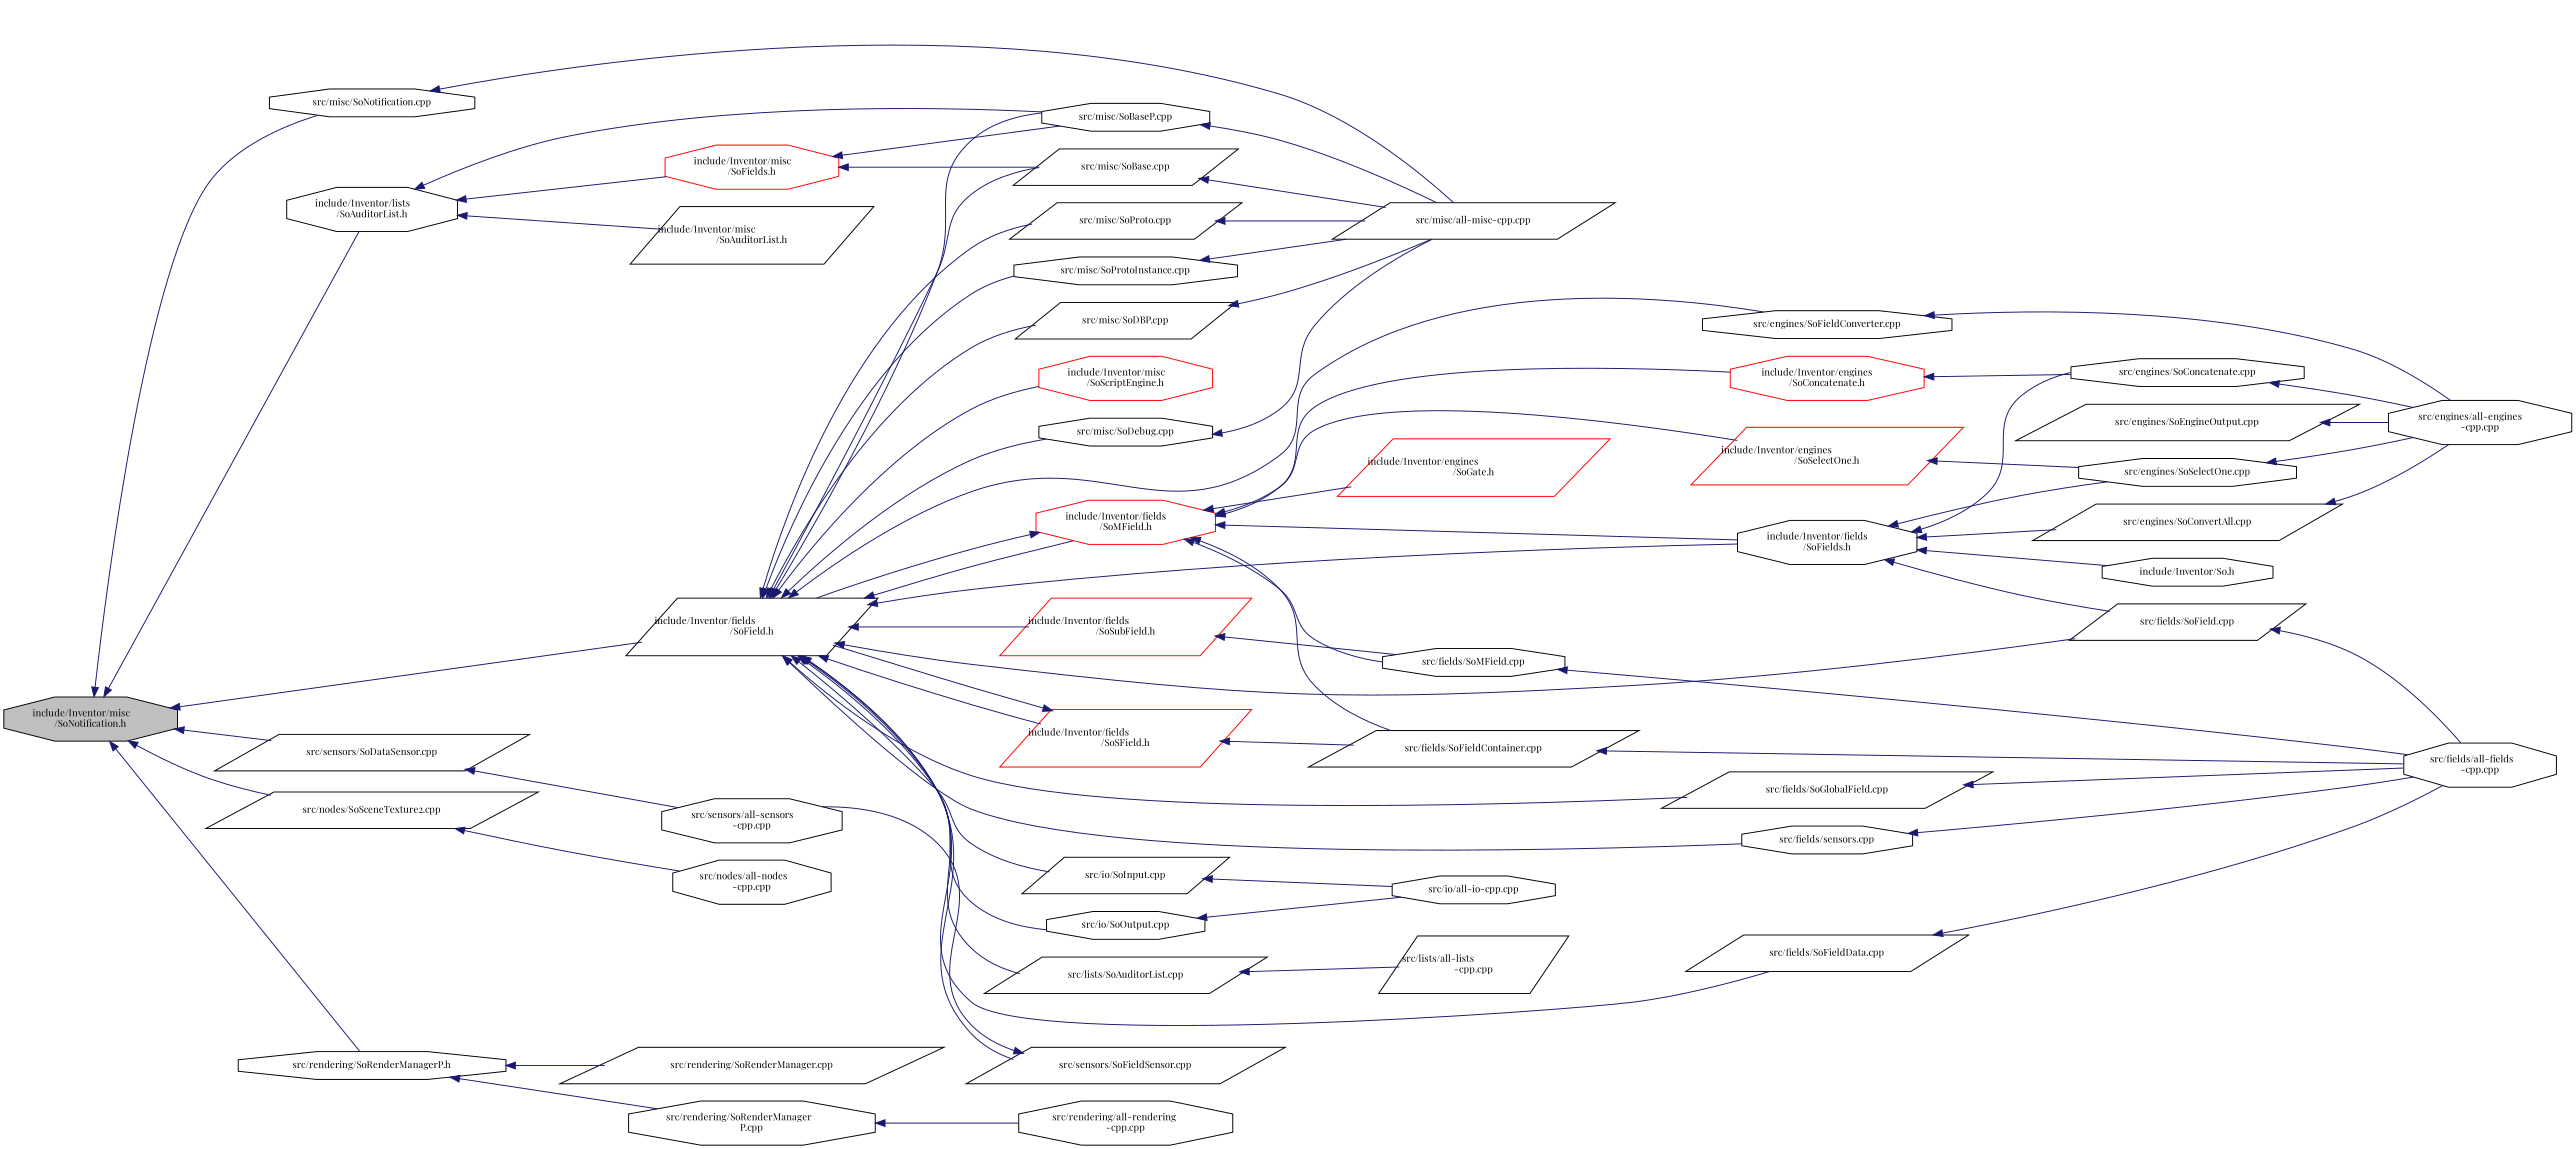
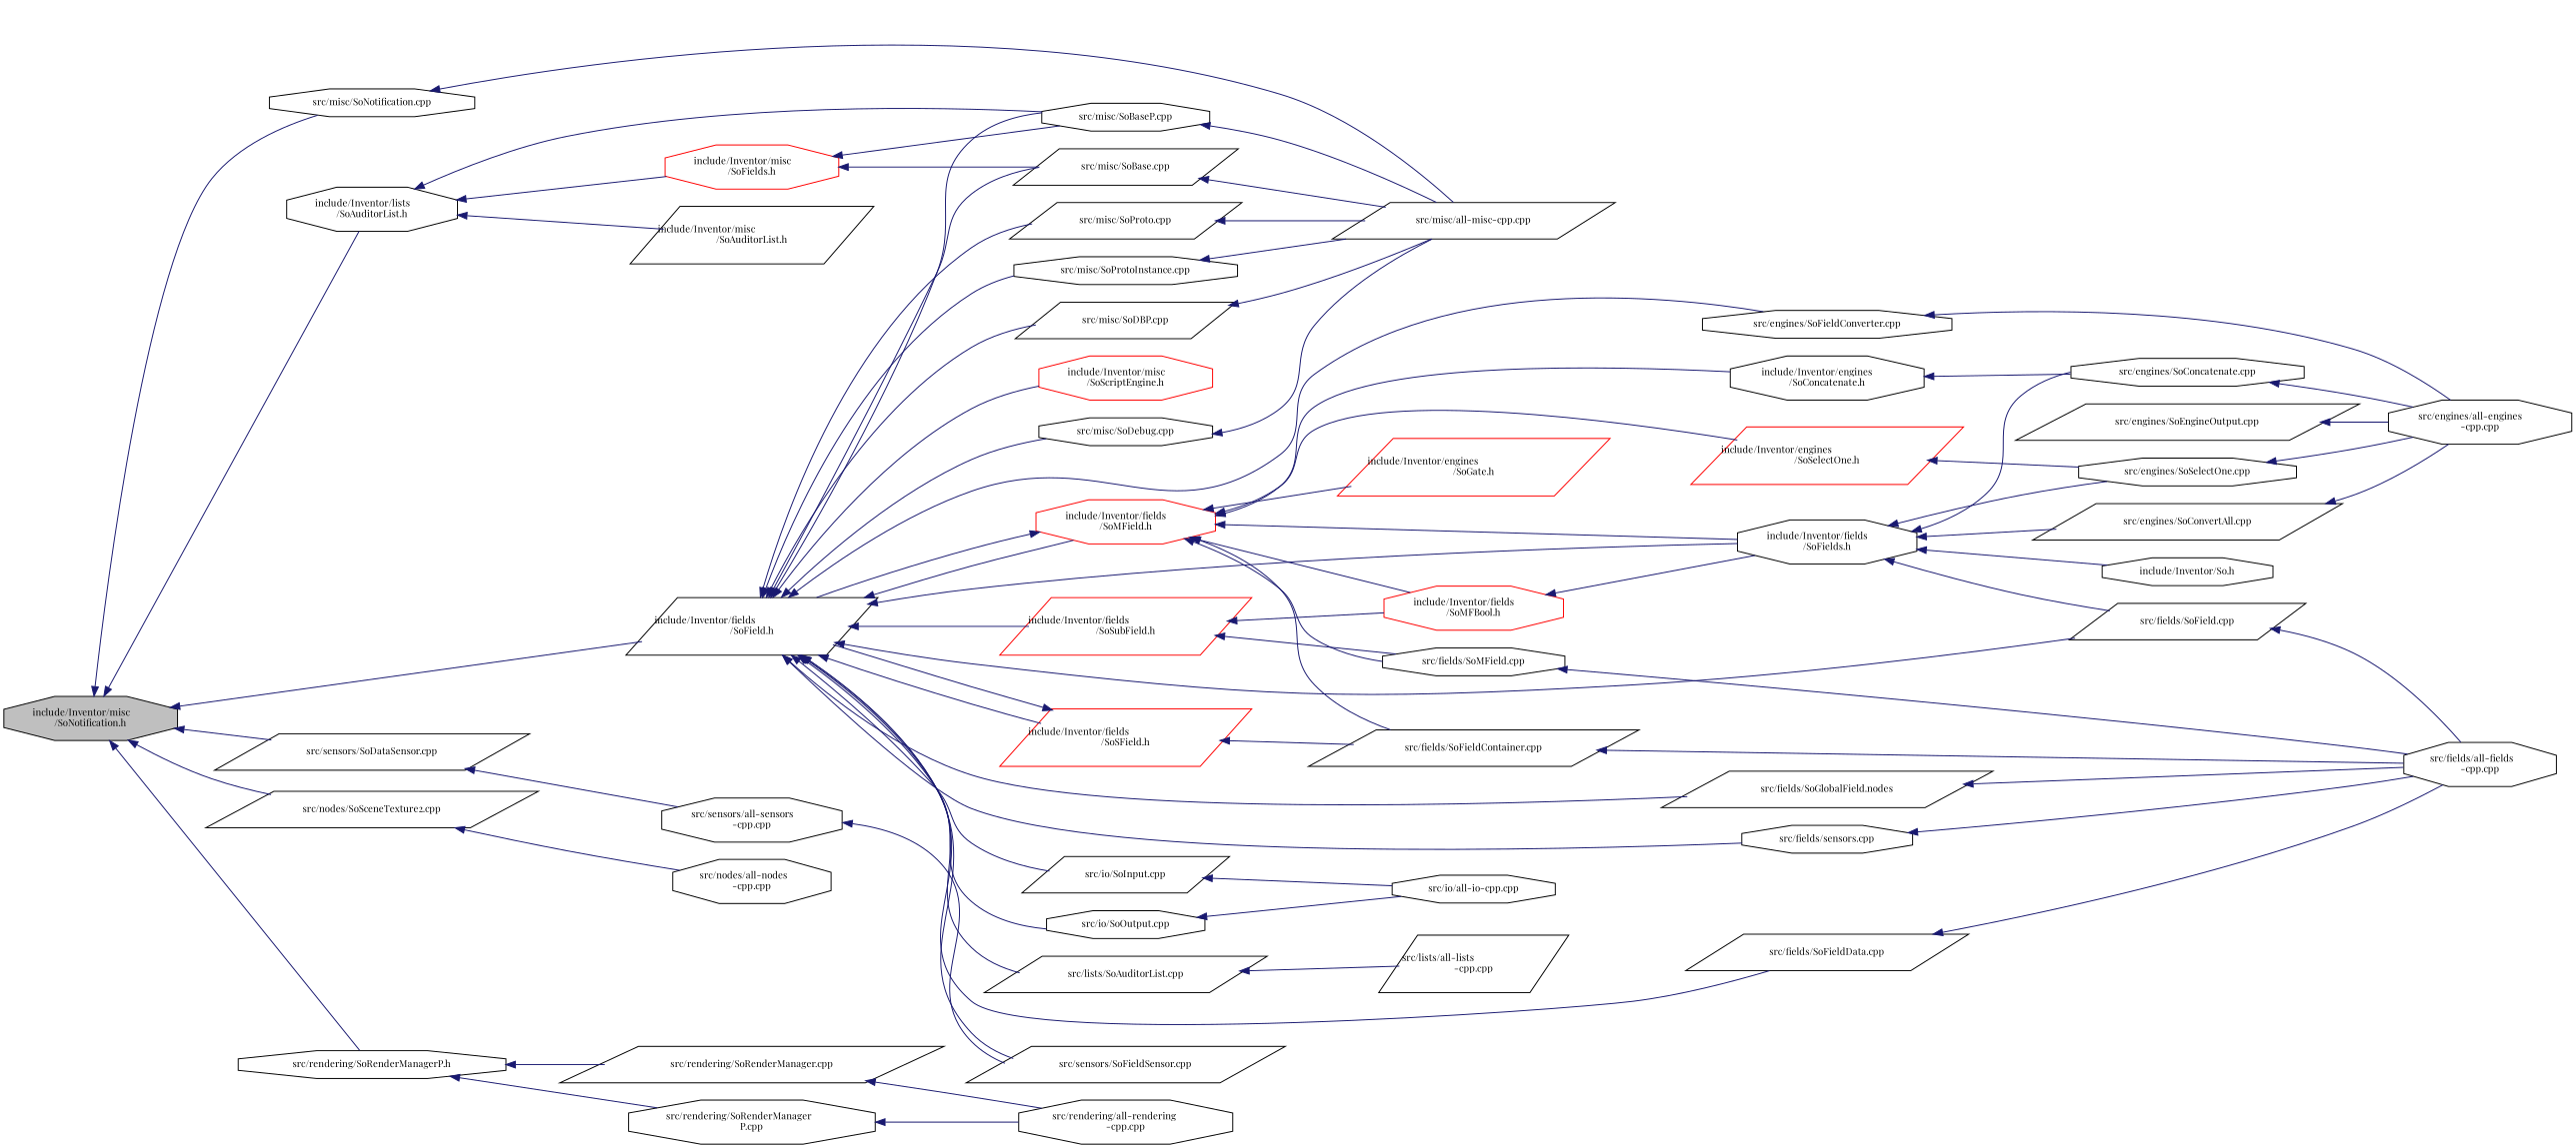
  digraph {
    fontname="Playfair Display"
    rankdir=LR
    node [color=black fillcolor=white fontname="Playfair Display" fontsize=10 shape=octagon style=filled]
    edge [color=midnightblue dir=back fontname="Playfair Display" fontsize=10 labelfontname=Helvetica labelfontsize=10 style=solid]
    n1 [fillcolor=grey75 fontcolor=black height=0.2 label="include/Inventor/misc\l/SoNotification.h" width=0.4]
    n2 [height=0.2 label="src/misc/SoNotification.cpp" width=0.4]
    n3 [height=0.2 label="src/nodes/SoSceneTexture2.cpp" shape=parallelogram width=0.4]
    n4 [height=0.2 label="src/rendering/SoRenderManagerP.h" width=0.4]
    n5 [height=0.2 label="src/sensors/SoDataSensor.cpp" shape=parallelogram width=0.4]
    n6 [height=0.2 label="include/Inventor/fields\l/SoField.h" shape=parallelogram width=0.4]
    n7 [height=0.2 label="include/Inventor/lists\l/SoAuditorList.h" width=0.4]
    n8 [height=0.2 label="src/misc/all-misc-cpp.cpp" shape=parallelogram width=0.4]
    n9 [height=0.2 label="src/nodes/all-nodes\l-cpp.cpp" width=0.4]
    n10 [height=0.2 label="src/rendering/SoRenderManager.cpp" shape=parallelogram width=0.4]
    n11 [height=0.2 label="src/rendering/SoRenderManager\lP.cpp" width=0.4]
    n12 [height=0.2 label="src/sensors/all-sensors\l-cpp.cpp" width=0.4]
    n13 [height=0.2 label="src/engines/SoFieldConverter.cpp" width=0.4]
    n14 [height=0.2 label="src/fields/sensors.cpp" width=0.4]
    n15 [height=0.2 label="src/fields/SoField.cpp" shape=parallelogram width=0.4]
    n16 [height=0.2 label="src/fields/SoFieldData.cpp" shape=parallelogram width=0.4]
-   n17 [height=0.2 label="src/fields/SoGlobalField.cpp" shape=parallelogram width=0.4]
+   n17 [height=0.2 label="src/fields/SoGlobalField.nodes" shape=parallelogram width=0.4]
    n18 [height=0.2 label="src/io/SoInput.cpp" shape=parallelogram width=0.4]
    n19 [height=0.2 label="src/io/SoOutput.cpp" width=0.4]
    n20 [height=0.2 label="src/lists/SoAuditorList.cpp" shape=parallelogram width=0.4]
    n21 [height=0.2 label="src/misc/SoBase.cpp" shape=parallelogram width=0.4]
    n22 [height=0.2 label="src/misc/SoBaseP.cpp" width=0.4]
    n23 [height=0.2 label="src/misc/SoDBP.cpp" shape=parallelogram width=0.4]
    n24 [height=0.2 label="src/misc/SoDebug.cpp" width=0.4]
    n25 [height=0.2 label="src/misc/SoProto.cpp" shape=parallelogram width=0.4]
    n26 [height=0.2 label="src/misc/SoProtoInstance.cpp" width=0.4]
    n27 [height=0.2 label="src/sensors/SoFieldSensor.cpp" shape=parallelogram width=0.4]
    n28 [height=0.2 label="include/Inventor/fields\l/SoFields.h" width=0.4]
    n29 [color=red height=0.2 label="include/Inventor/fields\l/SoMField.h" width=0.4]
    n30 [color=red height=0.2 label="include/Inventor/fields\l/SoSField.h" shape=parallelogram width=0.4]
    n31 [color=red height=0.2 label="include/Inventor/fields\l/SoSubField.h" shape=parallelogram width=0.4]
    n32 [color=red height=0.2 label="include/Inventor/misc\l/SoScriptEngine.h" width=0.4]
    n33 [height=0.2 label="include/Inventor/misc\l/SoAuditorList.h" shape=parallelogram width=0.4]
    n34 [color=red height=0.2 label="include/Inventor/misc\l/SoFields.h" width=0.4]
    n35 [height=0.2 label="src/rendering/all-rendering\l-cpp.cpp" width=0.4]
    n36 [height=0.2 label="src/engines/SoEngineOutput.cpp" shape=parallelogram width=0.4]
    n37 [height=0.2 label="src/engines/all-engines\l-cpp.cpp" width=0.4]
    n38 [height=0.2 label="src/fields/all-fields\l-cpp.cpp" width=0.4]
    n39 [height=0.2 label="src/io/all-io-cpp.cpp" width=0.4]
    n40 [height=0.2 label="src/lists/all-lists\l-cpp.cpp" shape=parallelogram width=0.4]
    n41 [height=0.2 label="src/engines/SoConcatenate.cpp" width=0.4]
    n42 [height=0.2 label="src/engines/SoConvertAll.cpp" shape=parallelogram width=0.4]
    n43 [height=0.2 label="src/engines/SoSelectOne.cpp" width=0.4]
    n44 [height=0.2 label="include/Inventor/So.h" width=0.4]
    n45 [height=0.2 label="src/fields/SoFieldContainer.cpp" shape=parallelogram width=0.4]
    n46 [height=0.2 label="src/fields/SoMField.cpp" width=0.4]
-   n47 [color=red height=0.2 label="include/Inventor/engines\l/SoConcatenate.h" width=0.4]
+   n47 [height=0.2 label="include/Inventor/engines\l/SoConcatenate.h" width=0.4]
    n48 [color=red height=0.2 label="include/Inventor/engines\l/SoGate.h" shape=parallelogram width=0.4]
    n49 [color=red height=0.2 label="include/Inventor/engines\l/SoSelectOne.h" shape=parallelogram width=0.4]
+   n50 [color=red height=0.2 label="include/Inventor/fields\l/SoMFBool.h" width=0.4]
    n1 -> n2
    n1 -> n3
    n1 -> n4
    n1 -> n5
    n1 -> n6
    n1 -> n7
    n2 -> n8
    n3 -> n9
    n4 -> n10
    n4 -> n11
    n5 -> n12
    n6 -> n13
    n6 -> n14
    n6 -> n15
    n6 -> n16
    n6 -> n17
    n6 -> n18
    n6 -> n19
    n6 -> n20
    n6 -> n21
    n6 -> n22
    n6 -> n23
    n6 -> n24
    n6 -> n25
    n6 -> n26
    n6 -> n27
    n6 -> n28
    n6 -> n29
    n6 -> n30
    n6 -> n31
    n6 -> n32
    n7 -> n22
    n7 -> n33
    n7 -> n34
+   n10 -> n35
    n11 -> n35
    n13 -> n37
    n14 -> n38
    n15 -> n38
    n16 -> n38
    n17 -> n38
    n18 -> n39
    n19 -> n39
    n20 -> n40
    n21 -> n8
    n22 -> n8
    n23 -> n8
    n24 -> n8
    n25 -> n8
    n26 -> n8
-   n27 -> n12
+   n12 -> n27
    n28 -> n15
    n28 -> n41
    n28 -> n42
    n28 -> n43
    n28 -> n44
    n29 -> n6
    n29 -> n28
    n29 -> n45
    n29 -> n46
    n29 -> n47
    n29 -> n48
    n29 -> n49
+   n29 -> n50
    n30 -> n6
    n30 -> n45
    n31 -> n46
+   n31 -> n50
    n34 -> n21
    n34 -> n22
    n36 -> n37
    n41 -> n37
    n42 -> n37
    n43 -> n37
    n45 -> n38
    n46 -> n38
    n47 -> n41
    n49 -> n43
+   n50 -> n28
  }
